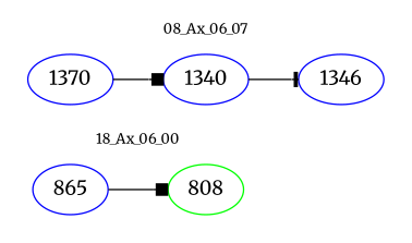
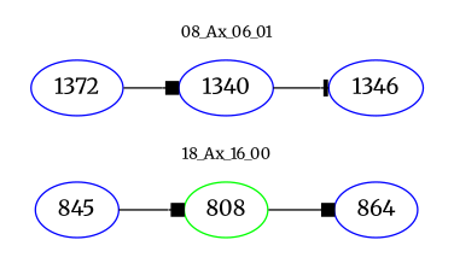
  digraph {
    fontname=Merriweather
    rankdir=LR
    node [color=blue fontname=Merriweather]
    edge [arrowhead=box color=black fontname=Merriweather]
-   n1 [label=865]
+   n1 [label=845]
    n2 [color=green label=808]
-   n4 [label=1370]
+   n3 [label=864]
+   n4 [label=1372]
    n5 [label=1340]
    n6 [label=1346]
    subgraph cluster_1 {
      color=white
      fontsize=10
-     label="18_Ax_06_00"
+     label="18_Ax_16_00"
      n1
      n2
+     n3
    }
    subgraph cluster_2 {
      color=white
      fontsize=10
-     label="08_Ax_06_07"
+     label="08_Ax_06_01"
      n4
      n5
      n6
    }
    n1 -> n2
+   n2 -> n3
    n4 -> n5
    n5 -> n6 [arrowhead=tee]
  }
